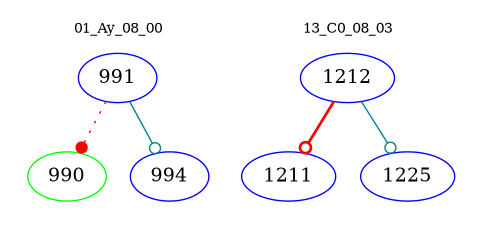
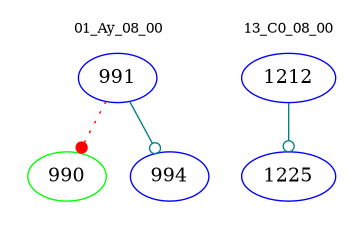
  digraph {
    node [color=blue]
    edge [arrowhead=odot color=red style=solid]
    n1 [label=991]
    n2 [color=green label=990]
    n3 [label=994]
    n4 [label=1212]
-   n5 [label=1211]
    n6 [label=1225]
    subgraph cluster_1 {
      color=white
      fontsize=10
      label="01_Ay_08_00"
      n1
      n2
      n3
    }
    subgraph cluster_2 {
      color=white
      fontsize=10
-     label="13_C0_08_03"
+     label="13_C0_08_00"
      n4
-     n5
      n6
    }
    n1 -> n2 [arrowhead=dot style=dotted]
    n1 -> n3 [color=teal]
-   n4 -> n5 [style=bold]
    n4 -> n6 [color=teal]
  }
